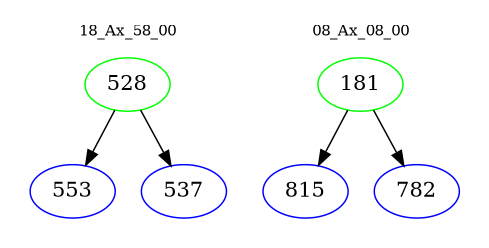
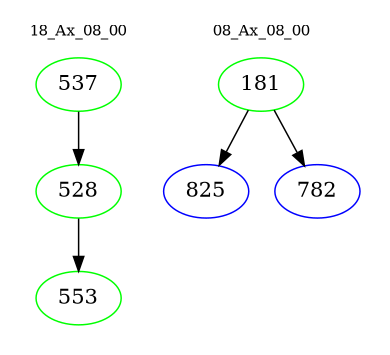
  digraph {
    node [color=green]
    edge [color=black]
    n1 [label=528]
-   n2 [color=blue label=553]
-   n3 [color=blue label=537]
+   n2 [label=553]
+   n3 [label=537]
    n4 [label=181]
-   n5 [color=blue label=815]
+   n5 [color=blue label=825]
    n6 [color=blue label=782]
    subgraph cluster_1 {
      color=white
      fontsize=10
-     label="18_Ax_58_00"
+     label="18_Ax_08_00"
      n1
      n2
      n3
    }
    subgraph cluster_2 {
      color=white
      fontsize=10
      label="08_Ax_08_00"
      n4
      n5
      n6
    }
    n1 -> n2
-   n1 -> n3
+   n3 -> n1
    n4 -> n5
    n4 -> n6
  }
